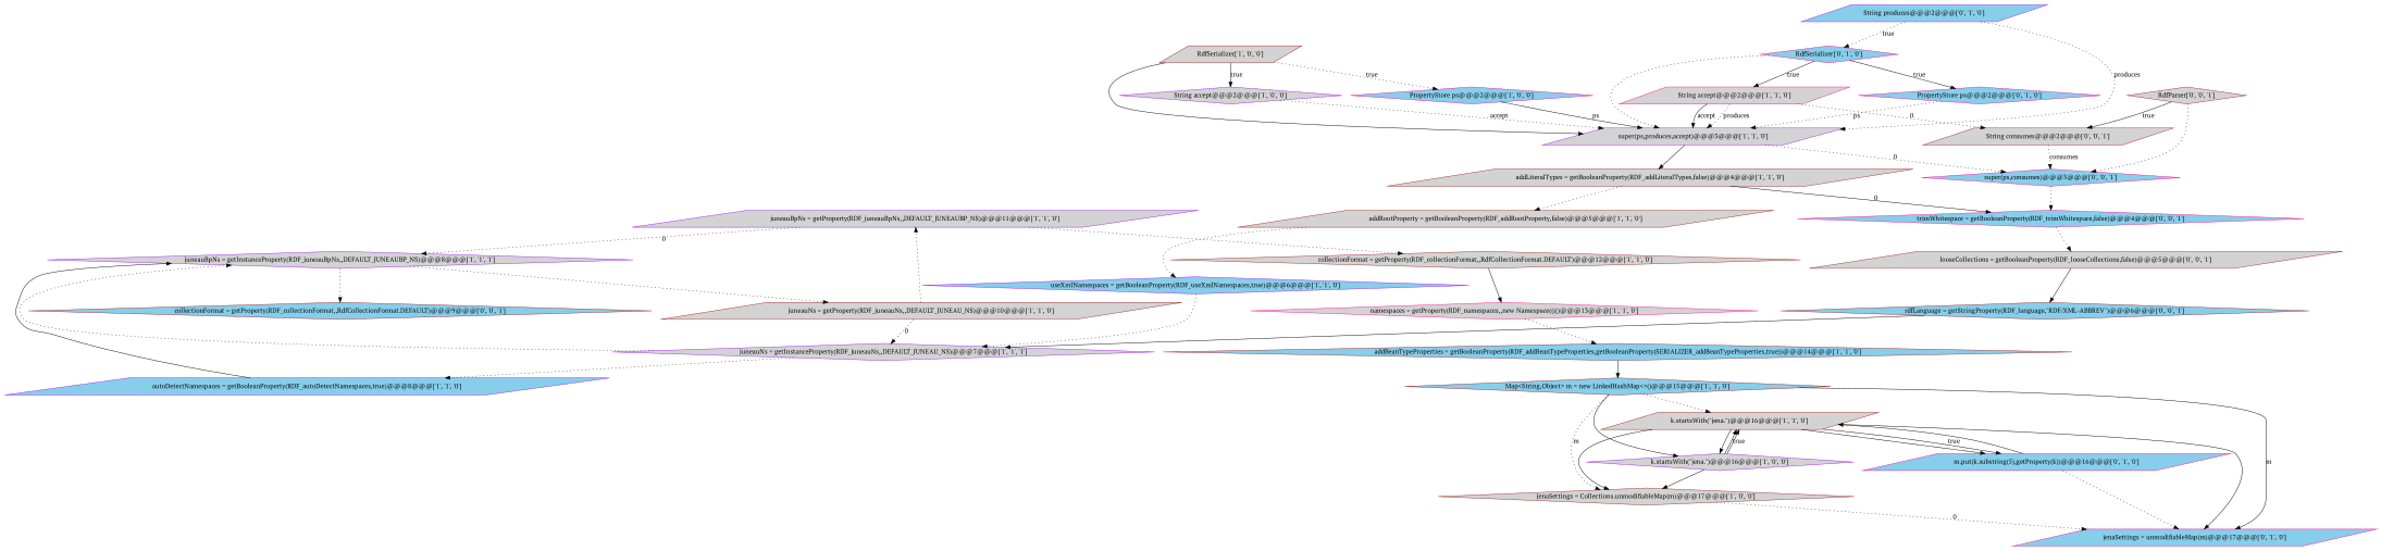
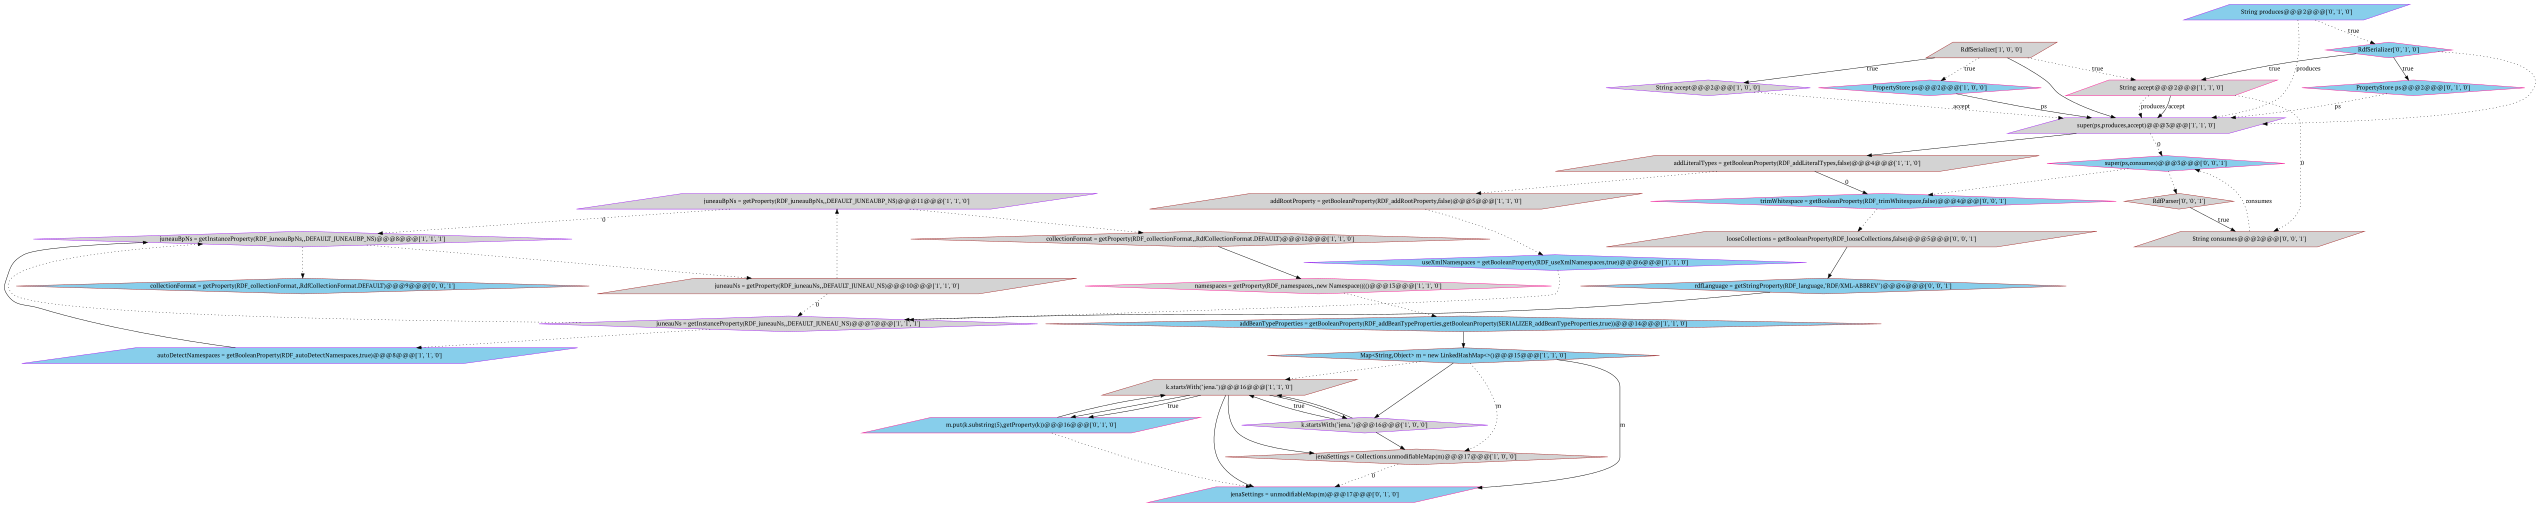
  digraph {
    fontname="PT Serif"
    node [color=brown fillcolor=lightgrey fontname="PT Serif" shape=diamond style=filled]
    edge [fontname="PT Serif" style=dotted]
    n1 [label="k.startsWith(\"jena.\")@@@16@@@['1', '1', '0']" shape=parallelogram]
    n2 [color=purple label="k.startsWith(\"jena.\")@@@16@@@['1', '0', '0']"]
    n3 [color=deeppink fillcolor=skyblue label="m.put(k.substring(5),getProperty(k))@@@16@@@['0', '1', '0']" shape=parallelogram]
    n4 [label="jenaSettings = Collections.unmodifiableMap(m)@@@17@@@['1', '0', '0']"]
    n5 [color=deeppink fillcolor=skyblue label="jenaSettings = unmodifiableMap(m)@@@17@@@['0', '1', '0']" shape=parallelogram]
    n6 [color=purple label="super(ps,produces,accept)@@@3@@@['1', '1', '0']" shape=parallelogram]
    n7 [color=deeppink fillcolor=skyblue label="super(ps,consumes)@@@3@@@['0', '0', '1']"]
    n8 [label="addLiteralTypes = getBooleanProperty(RDF_addLiteralTypes,false)@@@4@@@['1', '1', '0']" shape=parallelogram]
    n9 [color=deeppink fillcolor=skyblue label="trimWhitespace = getBooleanProperty(RDF_trimWhitespace,false)@@@4@@@['0', '0', '1']"]
    n10 [label="addRootProperty = getBooleanProperty(RDF_addRootProperty,false)@@@5@@@['1', '1', '0']" shape=parallelogram]
    n11 [fillcolor=skyblue label="rdfLanguage = getStringProperty(RDF_language,\"RDF/XML-ABBREV\")@@@6@@@['0', '0', '1']"]
    n12 [color=purple label="juneauNs = getInstanceProperty(RDF_juneauNs,,DEFAULT_JUNEAU_NS)@@@7@@@['1', '1', '1']"]
    n13 [color=purple label="juneauBpNs = getInstanceProperty(RDF_juneauBpNs,,DEFAULT_JUNEAUBP_NS)@@@8@@@['1', '1', '1']"]
    n14 [color=purple fillcolor=skyblue label="autoDetectNamespaces = getBooleanProperty(RDF_autoDetectNamespaces,true)@@@8@@@['1', '1', '0']" shape=parallelogram]
    n15 [color=deeppink label="namespaces = getProperty(RDF_namespaces,,new Namespace(((()@@@13@@@['1', '1', '0']"]
    n16 [fillcolor=skyblue label="addBeanTypeProperties = getBooleanProperty(RDF_addBeanTypeProperties,getBooleanProperty(SERIALIZER_addBeanTypeProperties,true))@@@14@@@['1', '1', '0']"]
    n17 [fillcolor=skyblue label="Map<String,Object> m = new LinkedHashMap<>()@@@15@@@['1', '1', '0']"]
    n18 [color=deeppink label="String accept@@@2@@@['1', '1', '0']" shape=parallelogram]
    n19 [label="String consumes@@@2@@@['0', '0', '1']" shape=parallelogram]
    n20 [fillcolor=skyblue label="collectionFormat = getProperty(RDF_collectionFormat,,RdfCollectionFormat.DEFAULT)@@@9@@@['0', '0', '1']"]
    n21 [label="looseCollections = getBooleanProperty(RDF_looseCollections,false)@@@5@@@['0', '0', '1']" shape=parallelogram]
    n22 [color=purple label="String accept@@@2@@@['1', '0', '0']"]
    n23 [color=purple label="juneauBpNs = getProperty(RDF_juneauBpNs,,DEFAULT_JUNEAUBP_NS)@@@11@@@['1', '1', '0']" shape=parallelogram]
    n24 [label="collectionFormat = getProperty(RDF_collectionFormat,,RdfCollectionFormat.DEFAULT)@@@12@@@['1', '1', '0']"]
    n25 [label="juneauNs = getProperty(RDF_juneauNs,,DEFAULT_JUNEAU_NS)@@@10@@@['1', '1', '0']" shape=parallelogram]
    n26 [color=purple fillcolor=skyblue label="useXmlNamespaces = getBooleanProperty(RDF_useXmlNamespaces,true)@@@6@@@['1', '1', '0']"]
    n27 [color=purple fillcolor=skyblue label="String produces@@@2@@@['0', '1', '0']" shape=parallelogram]
    n28 [color=deeppink fillcolor=skyblue label="RdfSerializer['0', '1', '0']"]
    n29 [color=deeppink fillcolor=skyblue label="PropertyStore ps@@@2@@@['0', '1', '0']"]
    n30 [label="RdfParser['0', '0', '1']"]
    n31 [color=deeppink fillcolor=skyblue label="PropertyStore ps@@@2@@@['1', '0', '0']"]
    n32 [label="RdfSerializer['1', '0', '0']" shape=parallelogram]
    n1 -> n2 [style=solid]
    n1 -> n3 [style=solid]
    n1 -> n3 [label=true style=solid]
    n1 -> n4 [style=solid]
    n1 -> n5 [style=solid]
    n2 -> n1 [label=true style=solid]
    n2 -> n1 [style=solid]
    n2 -> n4 [style=solid]
    n3 -> n1 [style=solid]
    n3 -> n5
    n4 -> n5 [label=0]
    n6 -> n7 [label=0]
    n6 -> n8 [style=solid]
    n7 -> n9
    n8 -> n9 [label=0 style=solid]
    n8 -> n10
    n9 -> n21
    n10 -> n26
    n11 -> n12 [style=solid]
    n12 -> n13
    n12 -> n14
    n13 -> n20
    n13 -> n25
    n14 -> n13 [style=solid]
    n15 -> n16
    n16 -> n17 [style=solid]
    n17 -> n1
    n17 -> n2 [style=solid]
    n17 -> n4 [label=m]
    n17 -> n5 [label=m style=solid]
    n18 -> n6 [label=produces]
    n18 -> n6 [label=accept style=solid]
    n18 -> n19 [label=0]
    n19 -> n7 [label=consumes]
    n21 -> n11 [style=solid]
    n22 -> n6 [label=accept]
    n23 -> n13 [label=0]
    n23 -> n24
    n24 -> n15 [style=solid]
    n25 -> n12 [label=0]
    n25 -> n23
    n26 -> n12
    n27 -> n6 [label=produces]
    n27 -> n28 [label=true]
    n28 -> n6
    n28 -> n18 [label=true style=solid]
    n28 -> n29 [label=true style=solid]
    n29 -> n6 [label=ps]
-   n30 -> n7
+   n7 -> n30
    n30 -> n19 [label=true style=solid]
    n31 -> n6 [label=ps style=solid]
    n32 -> n6 [style=solid]
+   n32 -> n18 [label=true]
    n32 -> n22 [label=true style=solid]
    n32 -> n31 [label=true]
  }
